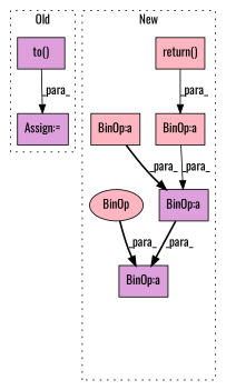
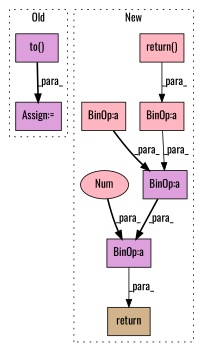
  digraph {
    fontname=Oswald
    node [a=82 fillcolor=plum fontname=Oswald l=1 shape=box style=filled]
    edge [fontname=Oswald style=bold]
    n1 [a=75 l="24,1" label="to()" s="8869,8904"]
    n2 [a=68 l=3 label="Assign:=" s=8866]
    n3 [a=75 fillcolor=lightpink l="10,16" label="return()" s="10359,10381"]
    n4 [l=2 label="BinOp:a" s=10448]
+   n5 [a=93 fillcolor=tan l=7 label=return s=10477]
    n6 [fillcolor=lightpink label="BinOp:a" s=10278]
-   n7 [a=76 fillcolor=lightpink label=BinOp s=10450 shape=ellipse]
+   n7 [a=76 fillcolor=lightpink label=Num s=10450 shape=ellipse]
    n8 [l=3 label="BinOp:a" s=10435]
    n9 [fillcolor=lightpink label="BinOp:a" s=10358]
    subgraph cluster_1 {
      label=Old
      style=dotted
      n1
      n2
    }
    subgraph cluster_2 {
      label=New
      style=dotted
      n3
      n4
+     n5
      n6
      n7
      n8
      n9
    }
-   n1 -> n2 [label=_para_ style=solid]
+   n1 -> n2 [label=_para_]
    n3 -> n9 [label=_para_ style=solid]
+   n4 -> n5 [label=_para_ style=solid]
    n6 -> n8 [label=_para_]
    n7 -> n4 [label=_para_]
    n8 -> n4 [label=_para_]
    n9 -> n8 [label=_para_ style=solid]
  }
